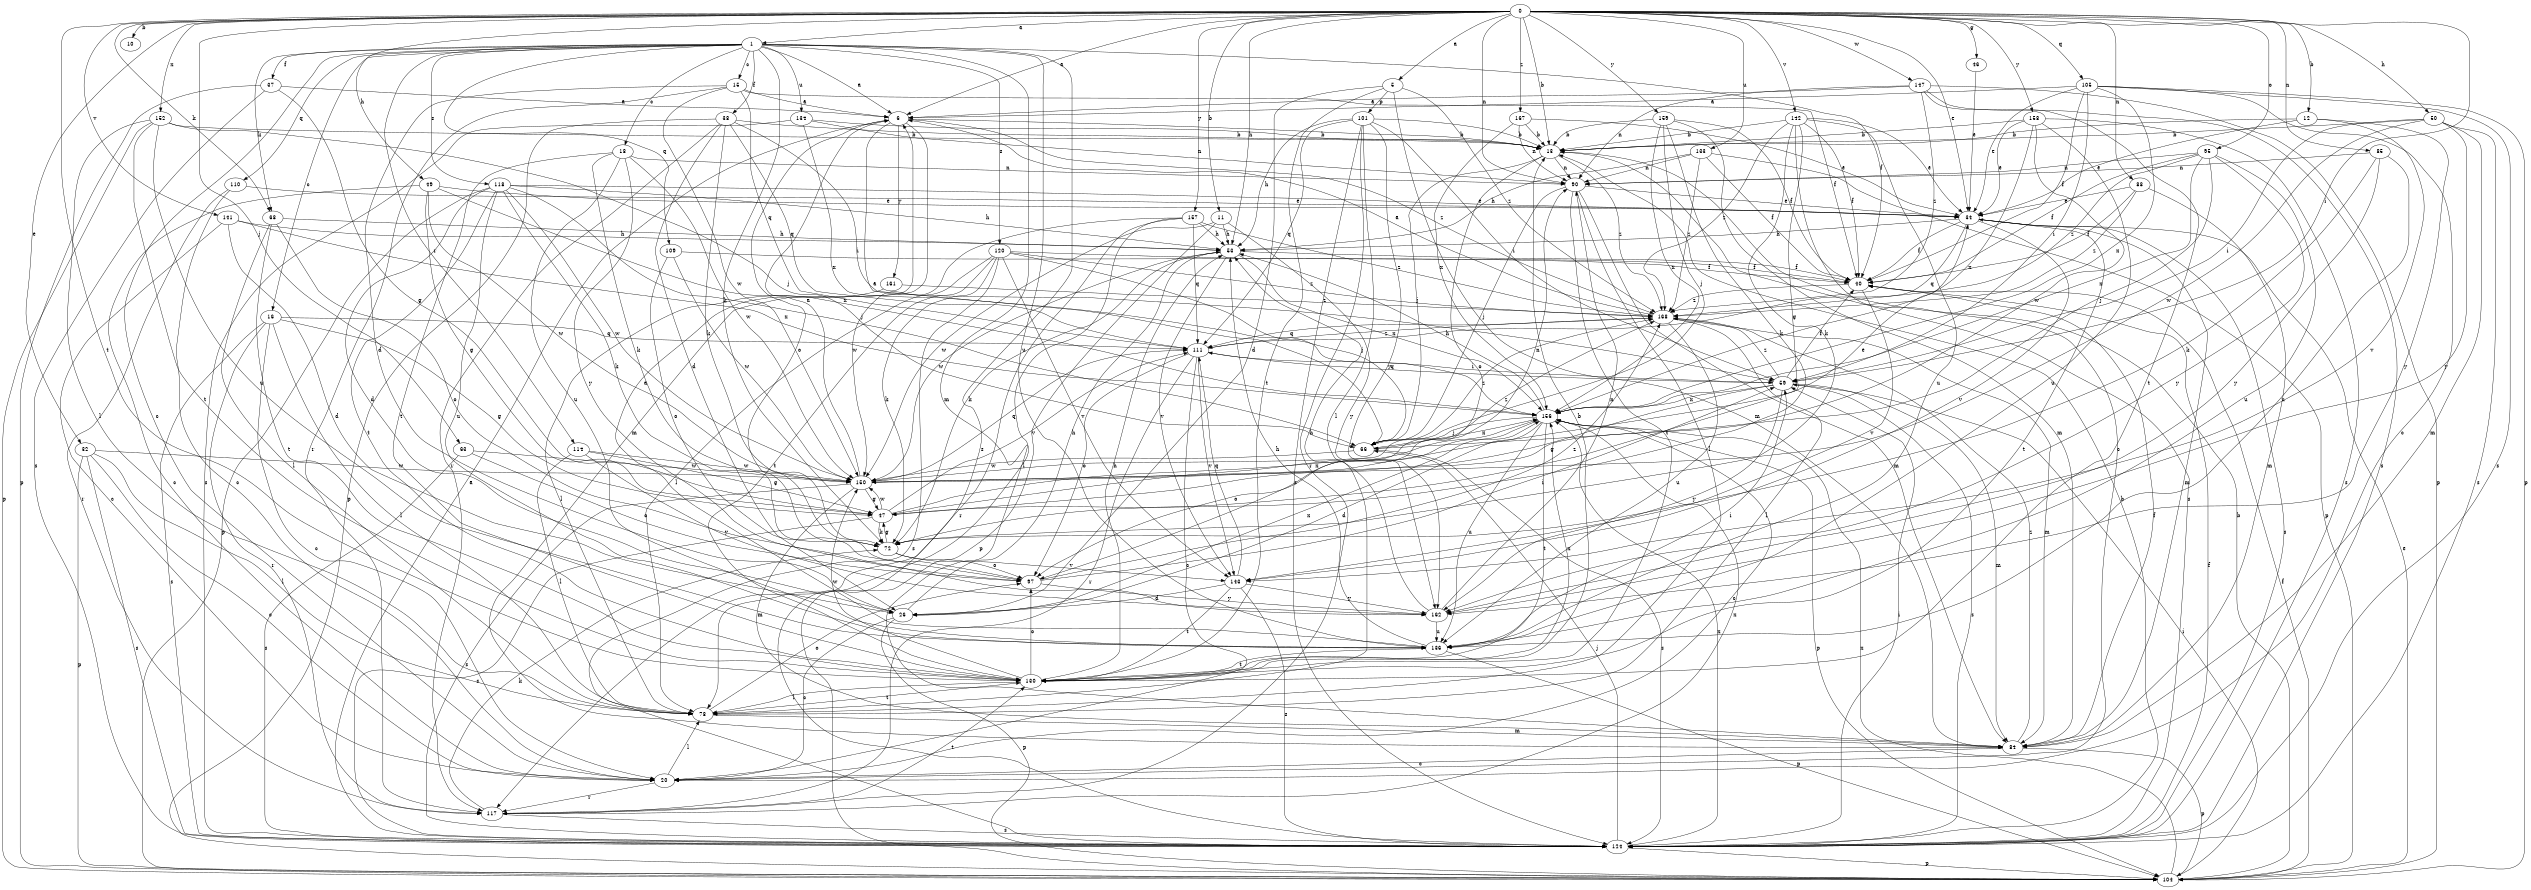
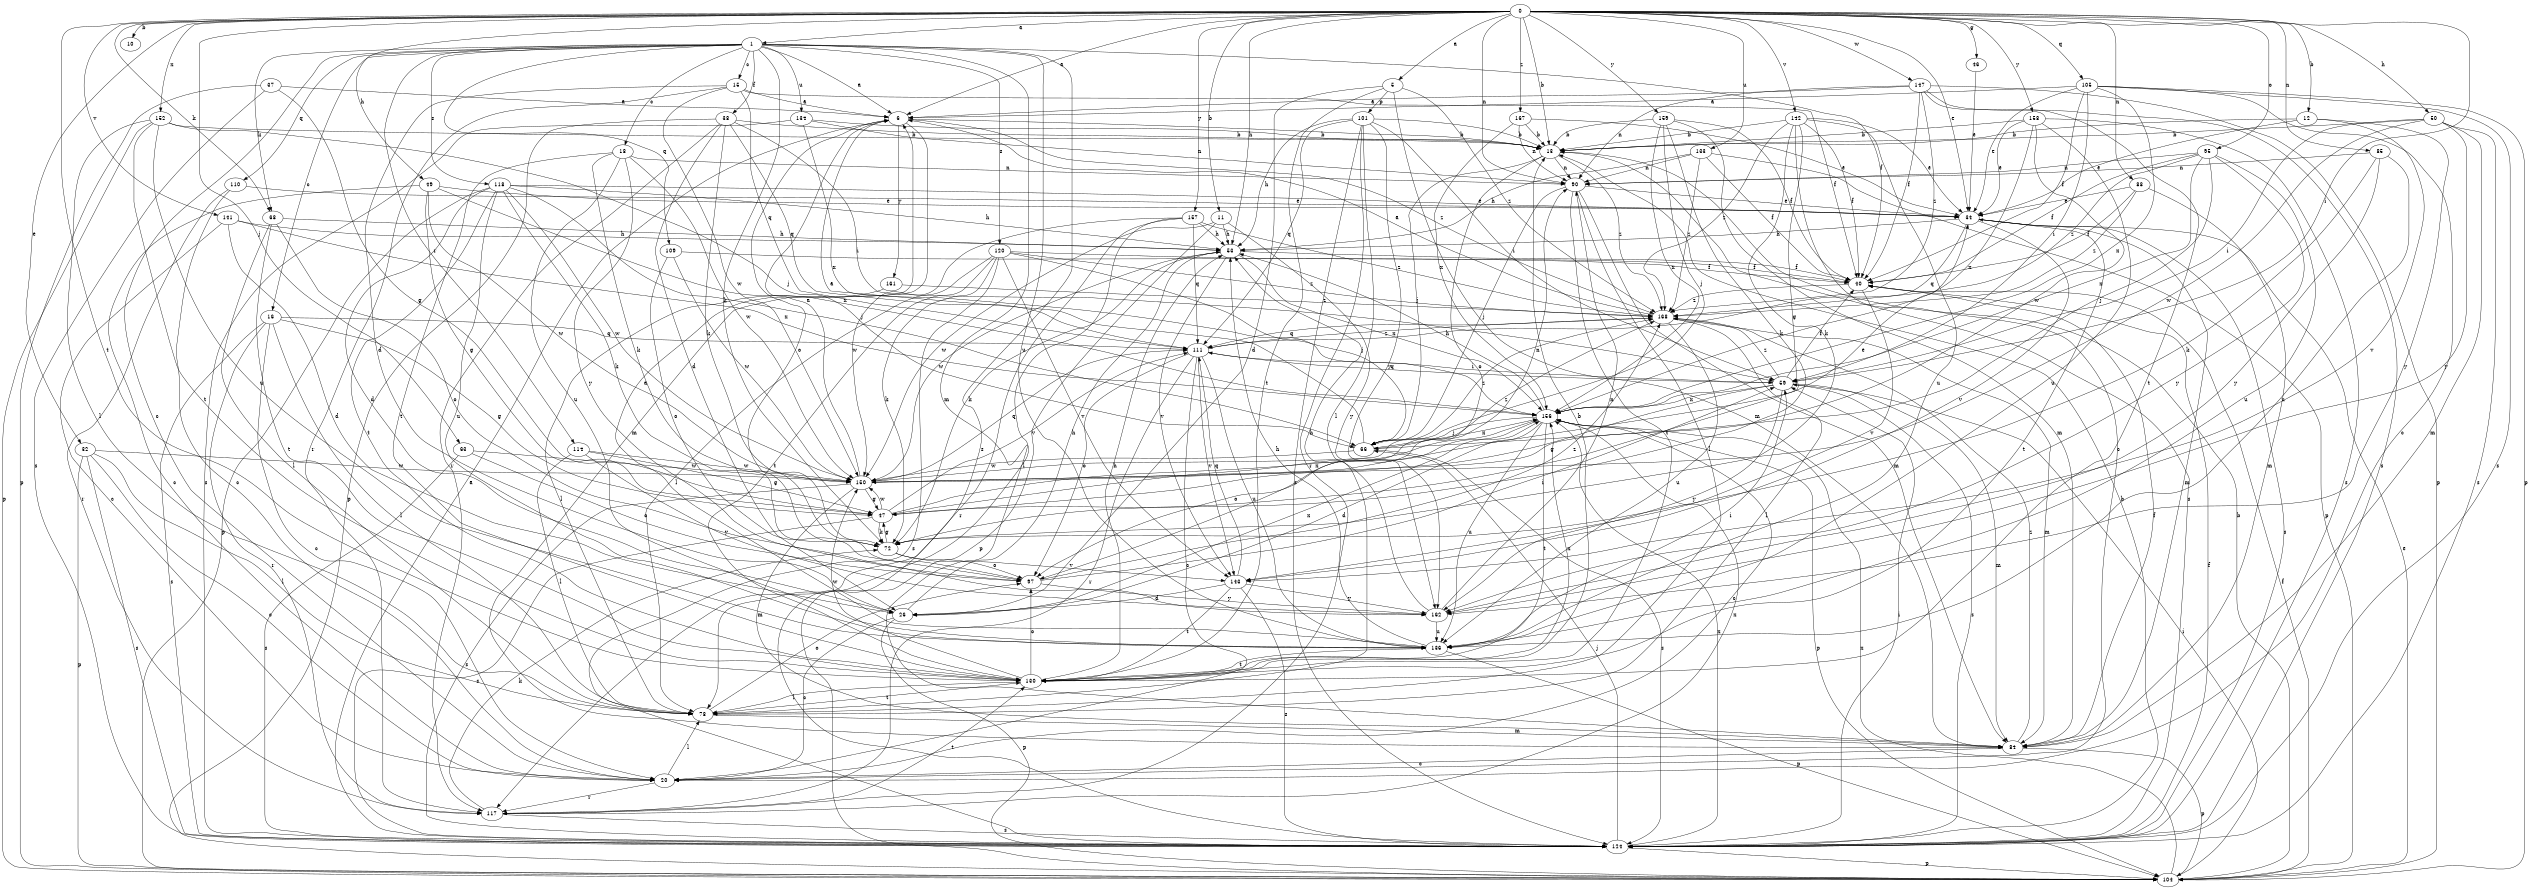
  strict digraph {
    0
    1
    5
    6
    10
    11
    12
    13
    32
    34
    46
    49
    50
    53
    59
    63
    68
    85
    88
    90
    95
    105
    130
    133
    141
    142
    147
    152
    157
    158
    159
    167
    15
    16
    18
    20
    37
    38
    40
    72
    84
    109
    110
    114
    118
    120
    124
    134
    136
    26
    101
    168
    97
    161
    104
    150
    162
    143
    66
    78
    111
    47
    156
    117
    0 -> 1 [label=a]
    0 -> 5 [label=a]
    0 -> 6 [label=a]
    0 -> 10 [label=b]
    0 -> 11 [label=b]
    0 -> 12 [label=b]
    0 -> 13 [label=b]
    0 -> 32 [label=e]
    0 -> 34 [label=e]
    0 -> 46 [label=g]
    0 -> 49 [label=h]
    0 -> 50 [label=h]
    0 -> 53 [label=h]
    0 -> 59 [label=i]
    0 -> 63 [label=j]
    0 -> 68 [label=k]
    0 -> 85 [label=n]
    0 -> 88 [label=n]
    0 -> 90 [label=n]
    0 -> 95 [label=o]
    0 -> 105 [label=q]
    0 -> 130 [label=t]
    0 -> 133 [label=u]
    0 -> 141 [label=v]
    0 -> 142 [label=v]
    0 -> 147 [label=w]
    0 -> 152 [label=x]
    0 -> 157 [label=y]
    0 -> 158 [label=y]
    0 -> 159 [label=y]
    0 -> 167 [label=z]
    1 -> 6 [label=a]
    1 -> 68 [label=k]
    1 -> 15 [label=c]
    1 -> 16 [label=c]
    1 -> 18 [label=c]
    1 -> 20 [label=c]
-   1 -> 37 [label=f]
    1 -> 38 [label=f]
    1 -> 40 [label=f]
    1 -> 72 [label=k]
    1 -> 84 [label=m]
    1 -> 109 [label=q]
    1 -> 110 [label=q]
    1 -> 114 [label=r]
    1 -> 118 [label=s]
    1 -> 120 [label=s]
    1 -> 124 [label=s]
    1 -> 134 [label=u]
    1 -> 136 [label=u]
    5 -> 130 [label=t]
    5 -> 84 [label=m]
    5 -> 26 [label=d]
    5 -> 101 [label=p]
    5 -> 168 [label=z]
    6 -> 13 [label=b]
    6 -> 84 [label=m]
    6 -> 168 [label=z]
    6 -> 97 [label=o]
    6 -> 161 [label=y]
    11 -> 53 [label=h]
    11 -> 104 [label=p]
    11 -> 150 [label=w]
    11 -> 162 [label=y]
    12 -> 13 [label=b]
    12 -> 34 [label=e]
    12 -> 162 [label=y]
    12 -> 143 [label=v]
    13 -> 90 [label=n]
    13 -> 124 [label=s]
    13 -> 168 [label=z]
    13 -> 97 [label=o]
    13 -> 66 [label=j]
    32 -> 20 [label=c]
    32 -> 124 [label=s]
    32 -> 104 [label=p]
    32 -> 150 [label=w]
    32 -> 78 [label=l]
    34 -> 53 [label=h]
    34 -> 130 [label=t]
    34 -> 84 [label=m]
    34 -> 124 [label=s]
    34 -> 143 [label=v]
    34 -> 111 [label=q]
    46 -> 34 [label=e]
    49 -> 34 [label=e]
    49 -> 20 [label=c]
    49 -> 150 [label=w]
    49 -> 47 [label=g]
    49 -> 156 [label=x]
    50 -> 13 [label=b]
    50 -> 59 [label=i]
    50 -> 84 [label=m]
    50 -> 124 [label=s]
    50 -> 150 [label=w]
    50 -> 162 [label=y]
    53 -> 40 [label=f]
    53 -> 72 [label=k]
    53 -> 150 [label=w]
    53 -> 143 [label=v]
    53 -> 156 [label=x]
    59 -> 40 [label=f]
    59 -> 84 [label=m]
    59 -> 124 [label=s]
    59 -> 168 [label=z]
    59 -> 162 [label=y]
    59 -> 111 [label=q]
    59 -> 47 [label=g]
    59 -> 156 [label=x]
    63 -> 124 [label=s]
    63 -> 97 [label=o]
    63 -> 150 [label=w]
    68 -> 53 [label=h]
    68 -> 130 [label=t]
    68 -> 97 [label=o]
    68 -> 78 [label=l]
    85 -> 90 [label=n]
    85 -> 72 [label=k]
    85 -> 136 [label=u]
    85 -> 162 [label=y]
    88 -> 34 [label=e]
    88 -> 40 [label=f]
    88 -> 84 [label=m]
    88 -> 168 [label=z]
    90 -> 34 [label=e]
    90 -> 130 [label=t]
    90 -> 84 [label=m]
    90 -> 66 [label=j]
    90 -> 78 [label=l]
    95 -> 90 [label=n]
    95 -> 40 [label=f]
    95 -> 136 [label=u]
    95 -> 168 [label=z]
    95 -> 162 [label=y]
    95 -> 66 [label=j]
    95 -> 156 [label=x]
    105 -> 6 [label=a]
    105 -> 34 [label=e]
    105 -> 59 [label=i]
    105 -> 20 [label=c]
    105 -> 40 [label=f]
    105 -> 124 [label=s]
    105 -> 104 [label=p]
    105 -> 156 [label=x]
    130 -> 13 [label=b]
    130 -> 53 [label=h]
    130 -> 97 [label=o]
    130 -> 150 [label=w]
    130 -> 78 [label=l]
    130 -> 156 [label=x]
    133 -> 53 [label=h]
    133 -> 90 [label=n]
    133 -> 40 [label=f]
    133 -> 168 [label=z]
    133 -> 104 [label=p]
    141 -> 53 [label=h]
    141 -> 20 [label=c]
    141 -> 26 [label=d]
    141 -> 156 [label=x]
    142 -> 13 [label=b]
    142 -> 34 [label=e]
    142 -> 20 [label=c]
    142 -> 40 [label=f]
    142 -> 72 [label=k]
    142 -> 136 [label=u]
    142 -> 168 [label=z]
    142 -> 47 [label=g]
    147 -> 6 [label=a]
    147 -> 90 [label=n]
    147 -> 130 [label=t]
-   34 -> 40 [label=f]
+   147 -> 40 [label=f]
    147 -> 124 [label=s]
    147 -> 168 [label=z]
    147 -> 104 [label=p]
    152 -> 13 [label=b]
    152 -> 130 [label=t]
    152 -> 136 [label=u]
    152 -> 104 [label=p]
    152 -> 66 [label=j]
    152 -> 78 [label=l]
    157 -> 53 [label=h]
    157 -> 168 [label=z]
    157 -> 150 [label=w]
    157 -> 78 [label=l]
    157 -> 111 [label=q]
    157 -> 117 [label=r]
    158 -> 13 [label=b]
    158 -> 34 [label=e]
    158 -> 124 [label=s]
    158 -> 136 [label=u]
    158 -> 150 [label=w]
    158 -> 156 [label=x]
    159 -> 13 [label=b]
    159 -> 40 [label=f]
    159 -> 72 [label=k]
    159 -> 84 [label=m]
    159 -> 66 [label=j]
    159 -> 156 [label=x]
    167 -> 13 [label=b]
    167 -> 34 [label=e]
    167 -> 90 [label=n]
    167 -> 156 [label=x]
    15 -> 6 [label=a]
    15 -> 40 [label=f]
    15 -> 26 [label=d]
    15 -> 150 [label=w]
    15 -> 111 [label=q]
    15 -> 117 [label=r]
    16 -> 20 [label=c]
    16 -> 124 [label=s]
    16 -> 78 [label=l]
    16 -> 111 [label=q]
    16 -> 47 [label=g]
    16 -> 117 [label=r]
    18 -> 90 [label=n]
    18 -> 130 [label=t]
    18 -> 72 [label=k]
    18 -> 136 [label=u]
    18 -> 150 [label=w]
    18 -> 162 [label=y]
    20 -> 78 [label=l]
    20 -> 117 [label=r]
    37 -> 6 [label=a]
    37 -> 124 [label=s]
    37 -> 104 [label=p]
    37 -> 47 [label=g]
    38 -> 13 [label=b]
    38 -> 59 [label=i]
    38 -> 72 [label=k]
    38 -> 26 [label=d]
    38 -> 104 [label=p]
    38 -> 111 [label=q]
    38 -> 117 [label=r]
    40 -> 168 [label=z]
    40 -> 143 [label=v]
    72 -> 97 [label=o]
    72 -> 143 [label=v]
    72 -> 47 [label=g]
    84 -> 20 [label=c]
    84 -> 40 [label=f]
    84 -> 168 [label=z]
    84 -> 104 [label=p]
    109 -> 40 [label=f]
    109 -> 97 [label=o]
    109 -> 150 [label=w]
    110 -> 34 [label=e]
    110 -> 20 [label=c]
    110 -> 117 [label=r]
    114 -> 150 [label=w]
    114 -> 162 [label=y]
    114 -> 78 [label=l]
    114 -> 47 [label=g]
    118 -> 34 [label=e]
    118 -> 53 [label=h]
    118 -> 130 [label=t]
    118 -> 72 [label=k]
    118 -> 136 [label=u]
    118 -> 26 [label=d]
    118 -> 104 [label=p]
    118 -> 150 [label=w]
    118 -> 66 [label=j]
    120 -> 130 [label=t]
    120 -> 40 [label=f]
    120 -> 72 [label=k]
    120 -> 124 [label=s]
    120 -> 168 [label=z]
    120 -> 143 [label=v]
    120 -> 66 [label=j]
    120 -> 78 [label=l]
    124 -> 6 [label=a]
    124 -> 13 [label=b]
    124 -> 59 [label=i]
    124 -> 40 [label=f]
    124 -> 104 [label=p]
    124 -> 66 [label=j]
    124 -> 156 [label=x]
    134 -> 13 [label=b]
    134 -> 90 [label=n]
    134 -> 124 [label=s]
    134 -> 156 [label=x]
    136 -> 6 [label=a]
    136 -> 53 [label=h]
    136 -> 59 [label=i]
    136 -> 130 [label=t]
    136 -> 104 [label=p]
    26 -> 53 [label=h]
    26 -> 20 [label=c]
    26 -> 104 [label=p]
    26 -> 156 [label=x]
    101 -> 13 [label=b]
    101 -> 53 [label=h]
    101 -> 59 [label=i]
    101 -> 124 [label=s]
    101 -> 162 [label=y]
    101 -> 78 [label=l]
    101 -> 111 [label=q]
    101 -> 117 [label=r]
    168 -> 6 [label=a]
    168 -> 84 [label=m]
    168 -> 136 [label=u]
    168 -> 78 [label=l]
    168 -> 111 [label=q]
    97 -> 59 [label=i]
    97 -> 168 [label=z]
    97 -> 162 [label=y]
    161 -> 168 [label=z]
    161 -> 78 [label=l]
    104 -> 13 [label=b]
    104 -> 34 [label=e]
    104 -> 59 [label=i]
    104 -> 40 [label=f]
    104 -> 156 [label=x]
    150 -> 6 [label=a]
    150 -> 34 [label=e]
    150 -> 84 [label=m]
    150 -> 124 [label=s]
    150 -> 168 [label=z]
    150 -> 111 [label=q]
    150 -> 47 [label=g]
    162 -> 53 [label=h]
    162 -> 90 [label=n]
    162 -> 136 [label=u]
    143 -> 130 [label=t]
    143 -> 124 [label=s]
    143 -> 26 [label=d]
    143 -> 162 [label=y]
    143 -> 111 [label=q]
-   6 -> 66 [label=a]
+   66 -> 6 [label=a]
    66 -> 124 [label=s]
    66 -> 168 [label=z]
    66 -> 150 [label=w]
    66 -> 156 [label=x]
    78 -> 130 [label=t]
    78 -> 84 [label=m]
    78 -> 97 [label=o]
    111 -> 59 [label=i]
    111 -> 20 [label=c]
+   111 -> 136 [label=u]
    111 -> 168 [label=z]
    111 -> 97 [label=o]
    111 -> 143 [label=v]
    111 -> 117 [label=r]
    47 -> 90 [label=n]
    47 -> 72 [label=k]
    47 -> 124 [label=s]
    47 -> 150 [label=w]
    47 -> 111 [label=v]
    47 -> 156 [label=x]
    156 -> 53 [label=h]
    156 -> 130 [label=t]
    156 -> 20 [label=c]
    156 -> 136 [label=u]
    156 -> 26 [label=d]
    156 -> 97 [label=o]
    156 -> 104 [label=p]
    156 -> 66 [label=j]
    117 -> 130 [label=t]
    117 -> 72 [label=k]
    117 -> 124 [label=s]
    117 -> 156 [label=x]
  }
